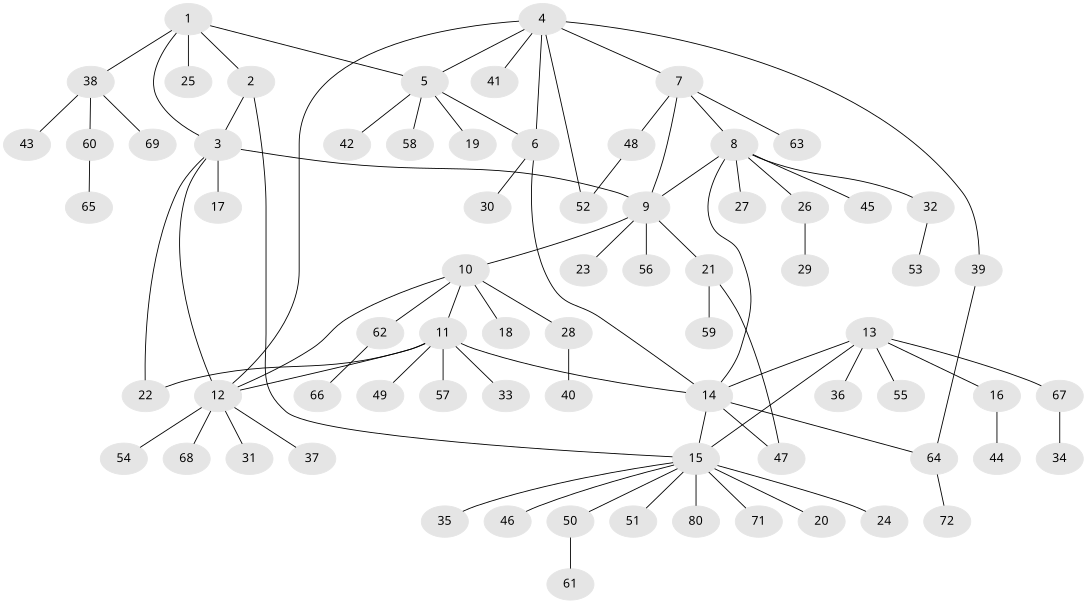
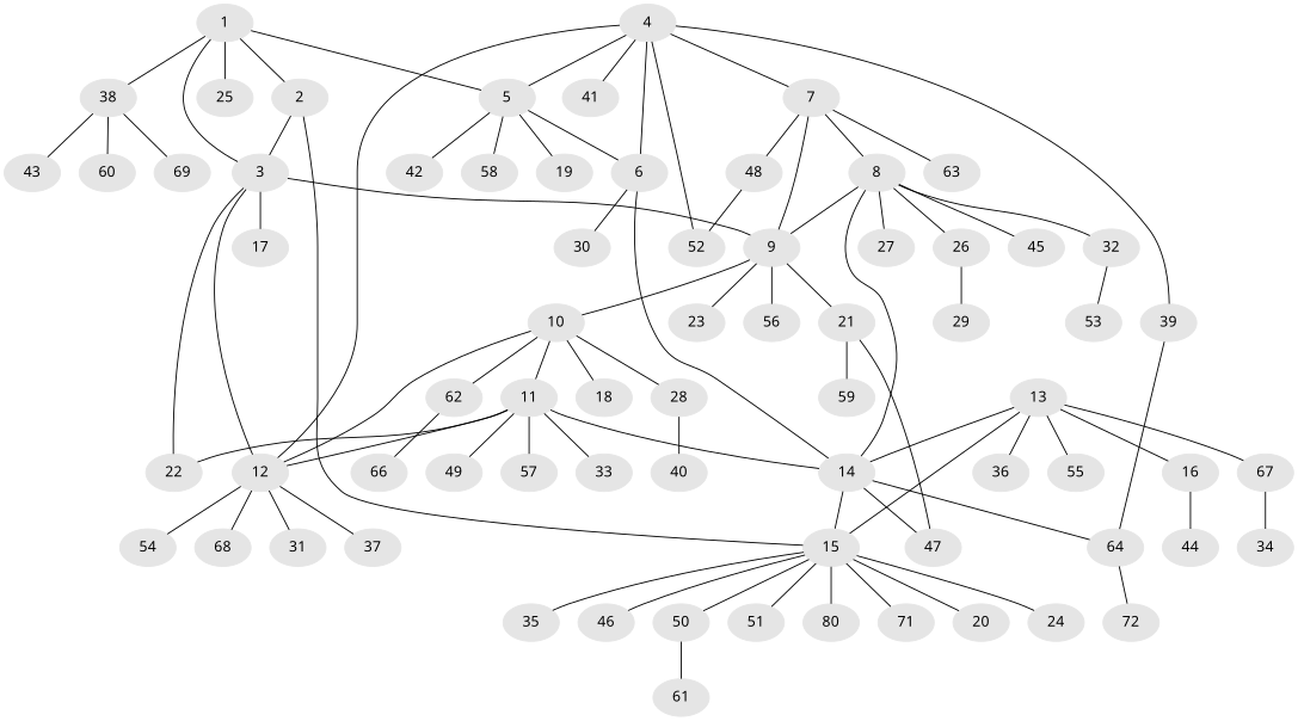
  graph {
    fontname="Noto Sans"
    node [color=gray90 fontname="Noto Sans" style=filled]
    edge [fontname="Noto Sans"]
    1
    2
    3
    5
    25
    38
    15
    9
    12
    17
    22
    6
    19
    42
    58
    43
    60
    69
    20
    24
    35
    46
    50
    51
    n25 [label=80]
    71
    10
    21
    23
    56
    31
    37
    54
    68
    4
    7
    39
    41
    52
    14
    30
    8
    48
    63
    64
    47
    26
    27
    32
    45
    29
    53
    11
    18
    28
    62
    59
    33
    49
    57
    40
    66
    13
    16
    36
    55
    67
    44
    34
    72
    61
-   65
    1 -- 2
    1 -- 3
    1 -- 5
    1 -- 25
    1 -- 38
    2 -- 3
    2 -- 15
    3 -- 9
    3 -- 12
    3 -- 17
    3 -- 22
    5 -- 6
    5 -- 19
    5 -- 42
    5 -- 58
    38 -- 43
    38 -- 60
    38 -- 69
    15 -- 20
    15 -- 24
    15 -- 35
    15 -- 46
    15 -- 50
    15 -- 51
    15 -- n25
    15 -- 71
    9 -- 10
    9 -- 21
    9 -- 23
    9 -- 56
    12 -- 31
    12 -- 37
    12 -- 54
    12 -- 68
    6 -- 14
    6 -- 30
-   60 -- 65
    50 -- 61
    10 -- 12
    10 -- 11
    10 -- 18
    10 -- 28
    10 -- 62
    21 -- 47
    21 -- 59
    4 -- 5
    4 -- 12
    4 -- 6
    4 -- 7
    4 -- 39
    4 -- 41
    4 -- 52
    7 -- 9
    7 -- 8
    7 -- 48
    7 -- 63
    39 -- 64
    14 -- 15
    14 -- 64
    14 -- 47
    8 -- 9
    8 -- 14
    8 -- 26
    8 -- 27
    8 -- 32
    8 -- 45
    48 -- 52
    64 -- 72
    26 -- 29
    32 -- 53
    11 -- 12
    11 -- 22
    11 -- 14
    11 -- 33
    11 -- 49
    11 -- 57
    28 -- 40
    62 -- 66
    13 -- 15
    13 -- 14
    13 -- 16
    13 -- 36
    13 -- 55
    13 -- 67
    16 -- 44
    67 -- 34
  }
